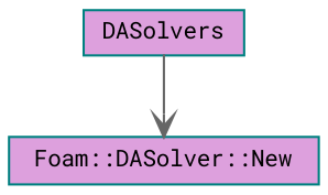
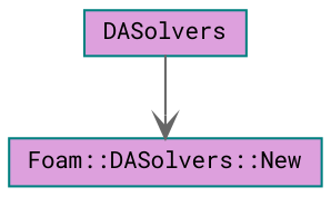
  digraph {
    rankdir=TB
    fontname="Roboto Mono"
    node [color=teal fillcolor=plum fontname="Roboto Mono" fontsize=10 shape=record style=filled]
    n1 [fontcolor=black height=0.2 label=DASolvers width=0.4]
-   n2 [height=0.2 label="Foam::DASolver::New" width=0.4]
+   n2 [height=0.2 label="Foam::DASolvers::New" width=0.4]
    n1 -> n2 [color=gray40 fontname="Roboto Mono" fontsize=10 labelfontname=Helvetica labelfontsize=10 style=solid arrowhead=vee]
  }
